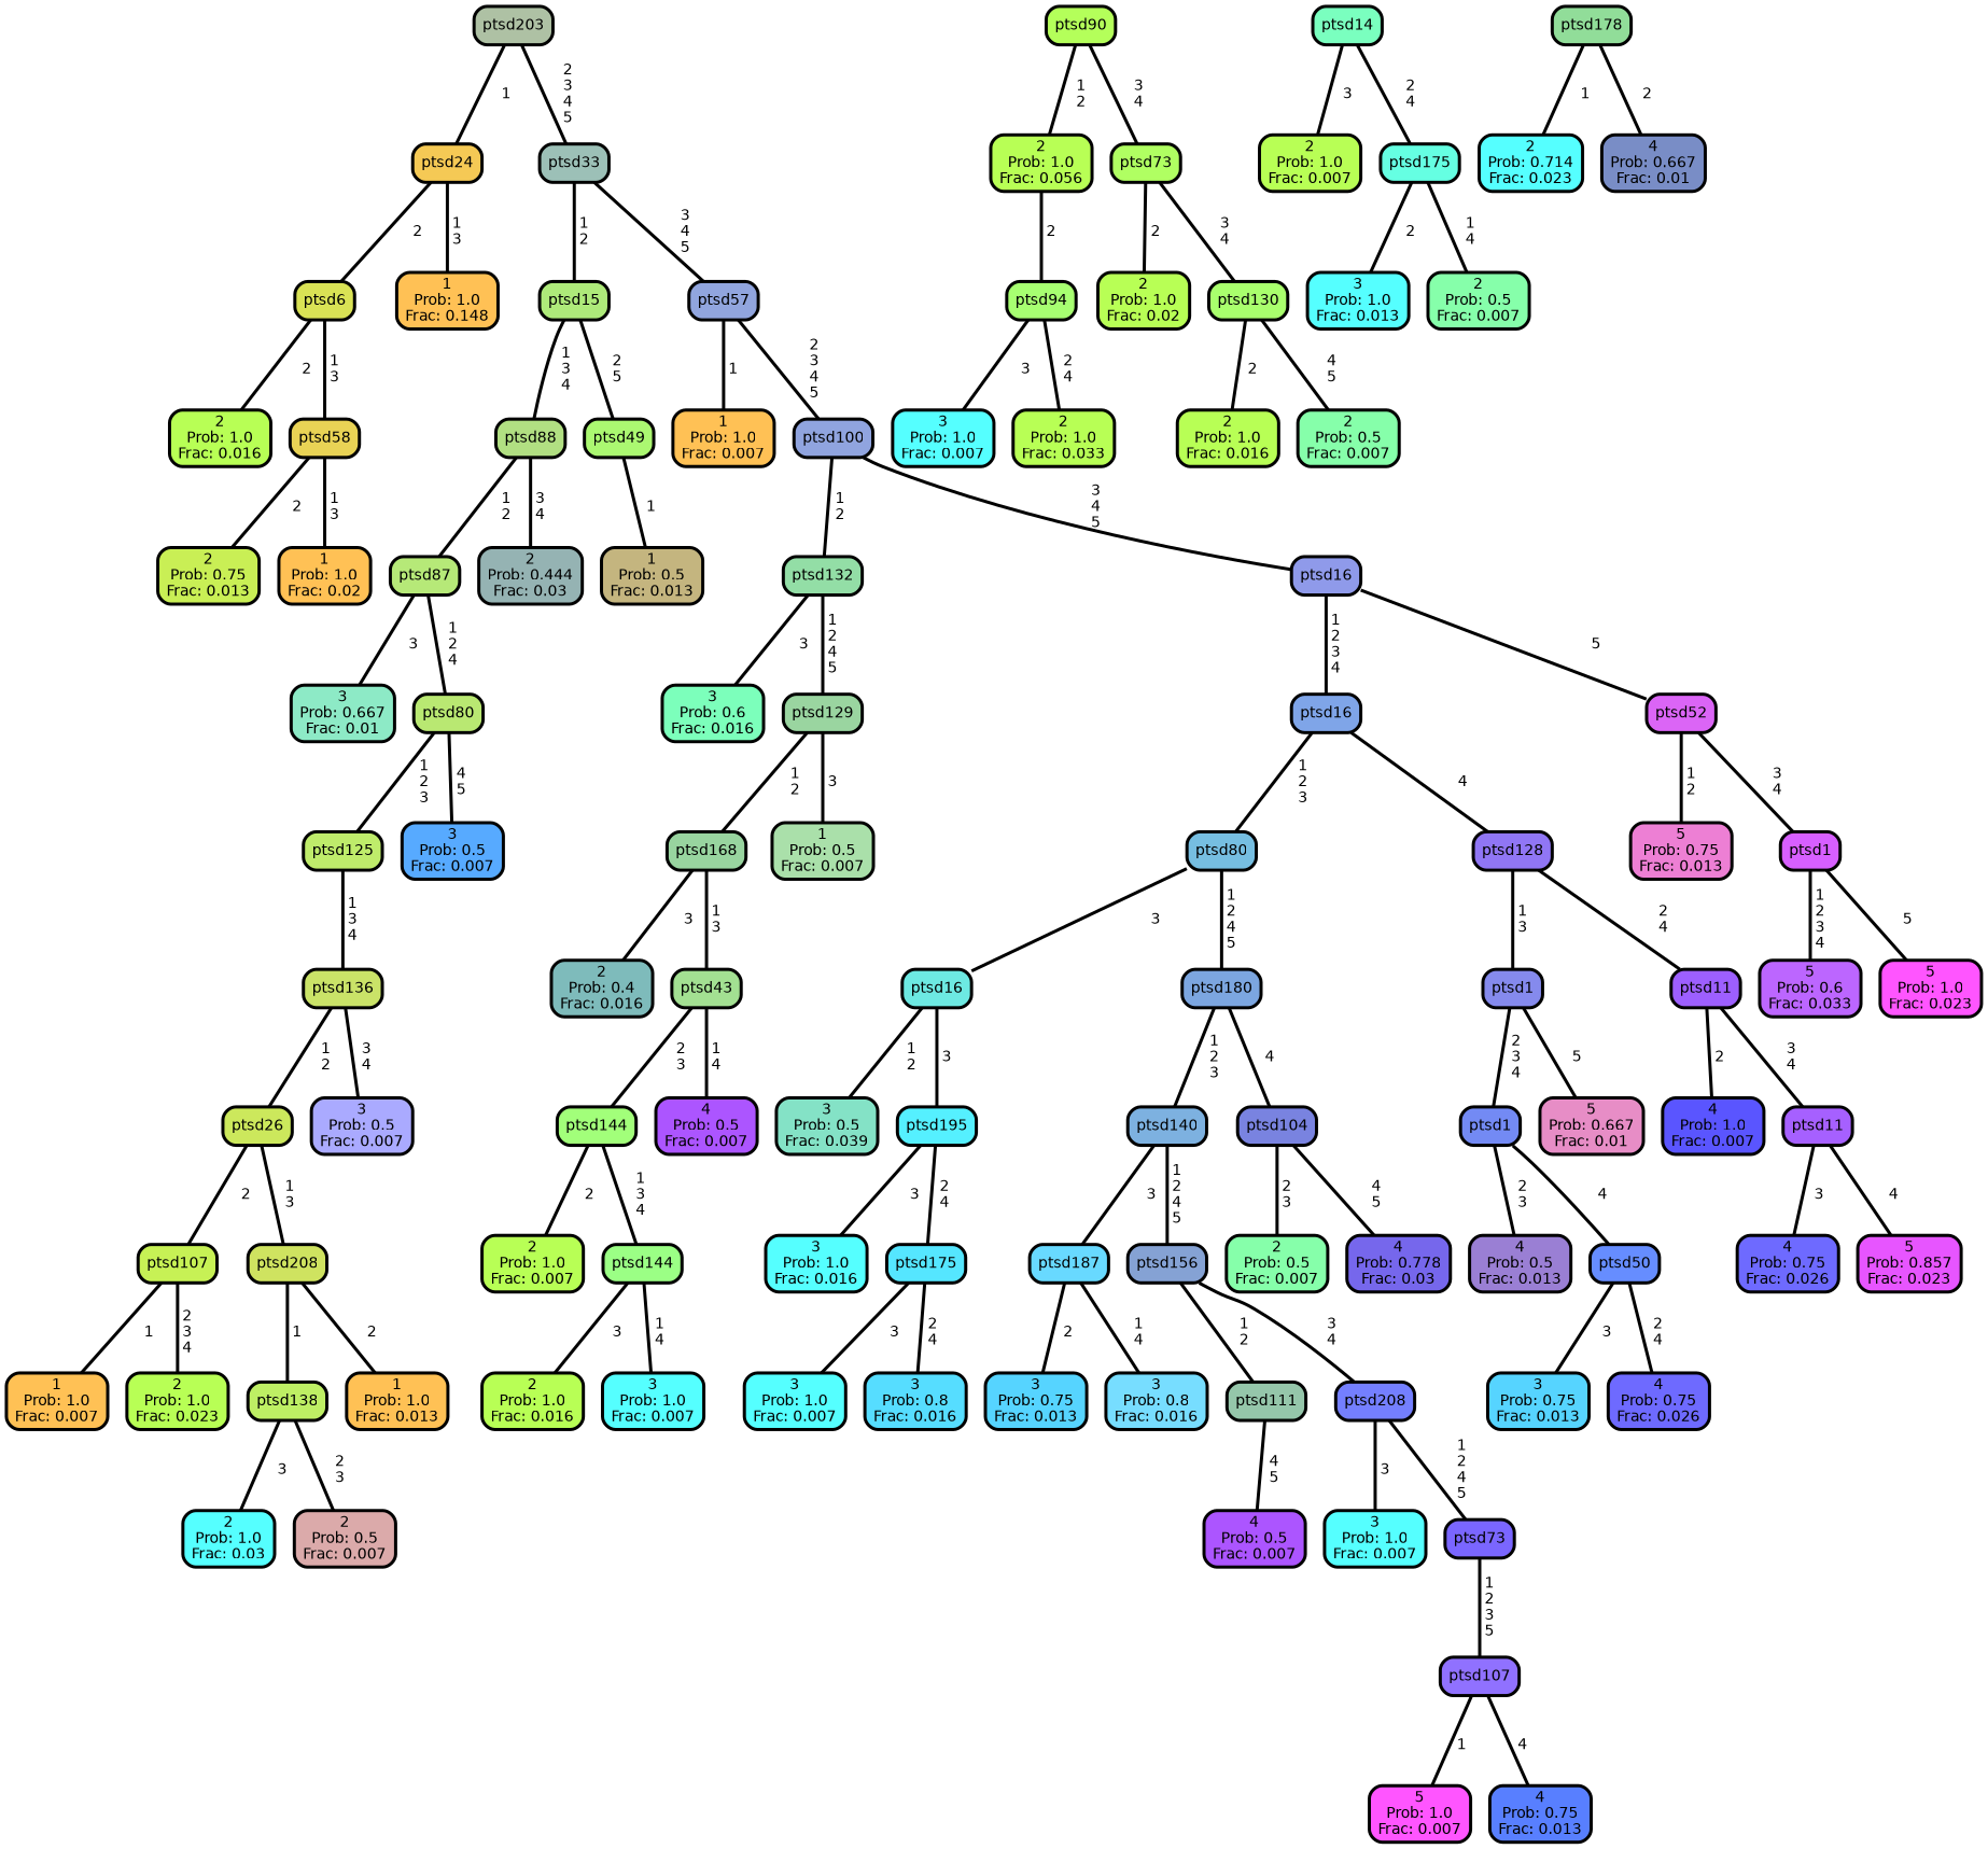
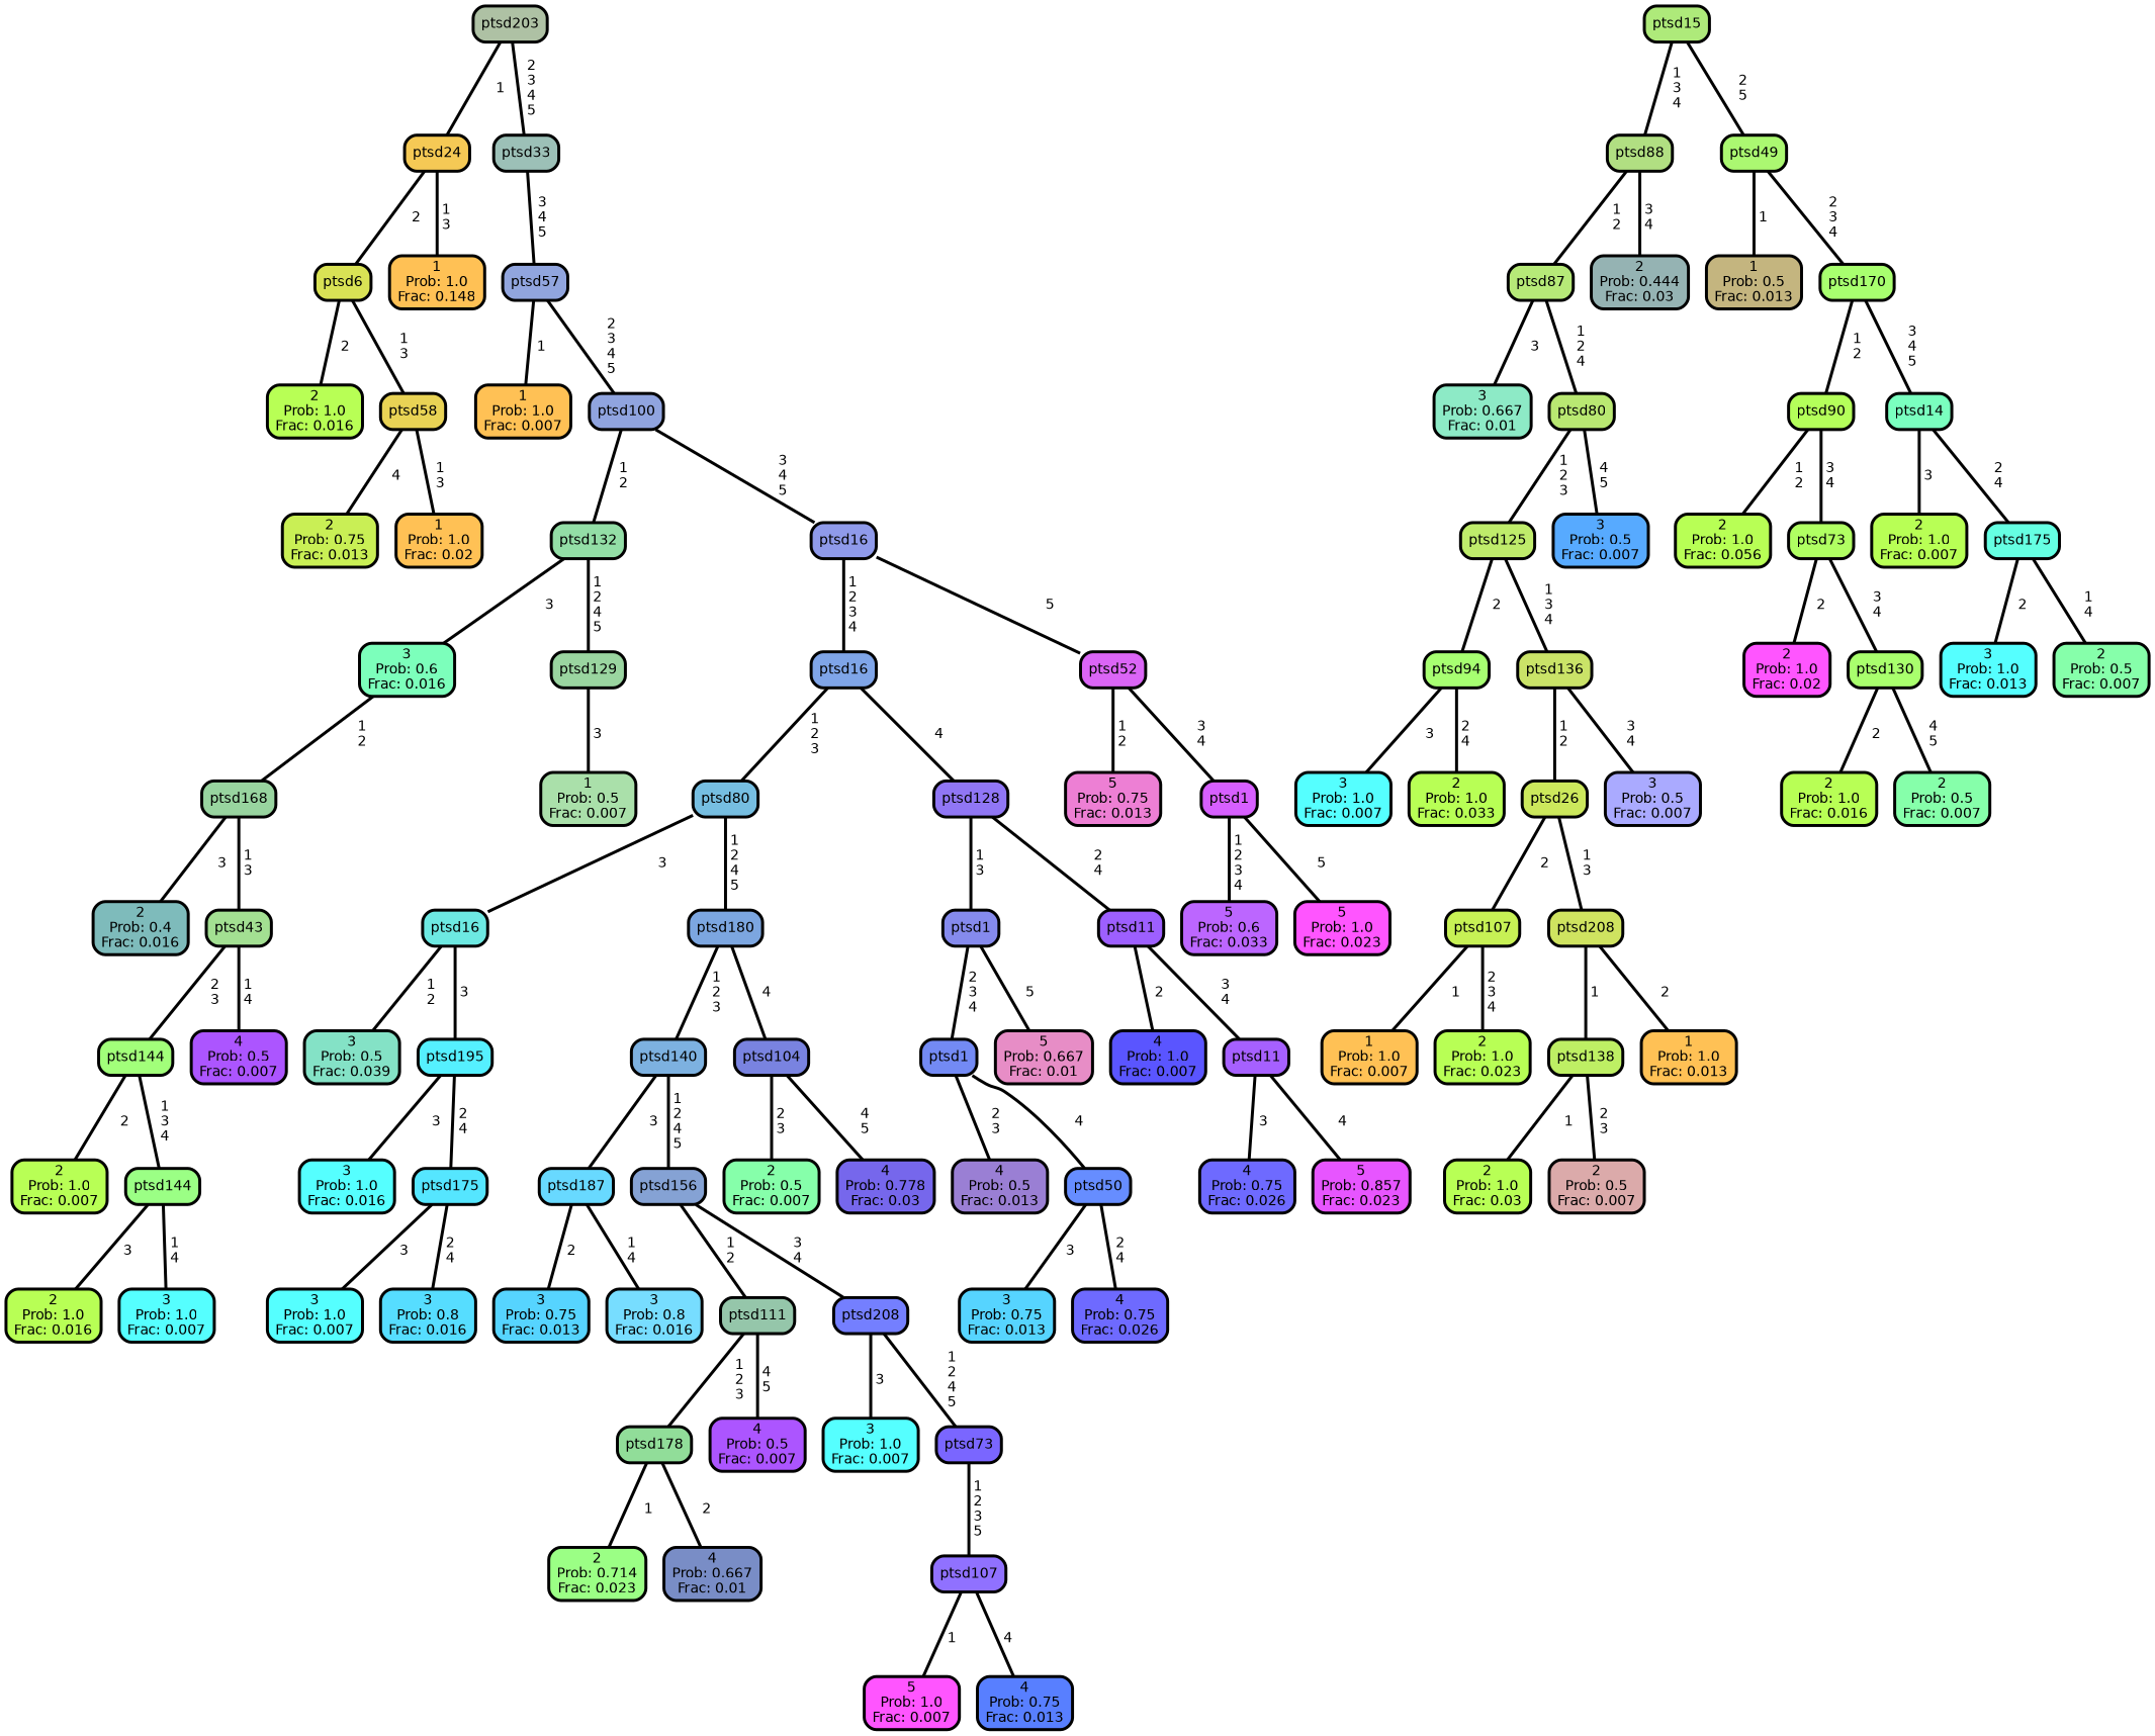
  graph {
    ranksep="0 equally"
    splines=straight
    node [color=black fillcolor="#b8ff55" fontcolor=black fontname=helvetica penwidth=3 shape=box style="filled, rounded"]
    edge [color=black fontname=helvetica penwidth=3]
    n1 [label="2\nProb: 1.0\nFrac: 0.016"]
    n2 [fillcolor="#d9e255" label=ptsd6]
    n3 [fillcolor="#e9d355" label=ptsd58]
    n4 [fillcolor="#c9ef55" label="2\nProb: 0.75\nFrac: 0.013"]
    n5 [fillcolor="#ffc155" label="1\nProb: 1.0\nFrac: 0.02"]
    n6 [fillcolor="#f5c955" label=ptsd24]
    n7 [fillcolor="#ffc155" label="1\nProb: 1.0\nFrac: 0.148"]
    n8 [fillcolor="#aec1a4" label=ptsd203]
    n9 [fillcolor="#9cc0b7" label=ptsd33]
    n10 [fillcolor="#aeea7a" label=ptsd15]
    n11 [fillcolor="#91a5de" label=ptsd57]
    n12 [fillcolor="#8deac6" label="3\nProb: 0.667\nFrac: 0.01"]
    n13 [fillcolor="#b6e978" label=ptsd87]
    n14 [fillcolor="#b9e872" label=ptsd80]
    n15 [fillcolor="#bfec6b" label=ptsd125]
    n16 [fillcolor="#57aaff" label="3\nProb: 0.5\nFrac: 0.007"]
    n17 [fillcolor="#55ffff" label="3\nProb: 1.0\nFrac: 0.007"]
    n18 [fillcolor="#a7ff71" label=ptsd94]
    n19 [label="2\nProb: 1.0\nFrac: 0.033"]
    n20 [fillcolor="#cae368" label=ptsd136]
    n21 [fillcolor="#cce85c" label=ptsd26]
    n22 [fillcolor="#aaaaff" label="3\nProb: 0.5\nFrac: 0.007"]
    n23 [fillcolor="#ffc155" label="1\nProb: 1.0\nFrac: 0.007"]
    n24 [fillcolor="#c7f155" label=ptsd107]
    n25 [label="2\nProb: 1.0\nFrac: 0.023"]
    n26 [fillcolor="#cfe360" label=ptsd208]
    n27 [fillcolor="#beef64" label=ptsd138]
    n28 [fillcolor="#ffc155" label="1\nProb: 1.0\nFrac: 0.013"]
-   n29 [fillcolor="#55ffff" label="2\nProb: 1.0\nFrac: 0.03"]
+   n29 [label="2\nProb: 1.0\nFrac: 0.03"]
    n30 [fillcolor="#dbaaaa" label="2\nProb: 0.5\nFrac: 0.007"]
    n31 [fillcolor="#b1df82" label=ptsd88]
    n32 [fillcolor="#95b3b3" label="2\nProb: 0.444\nFrac: 0.03"]
    n33 [fillcolor="#abf871" label=ptsd49]
    n34 [fillcolor="#c4b57f" label="1\nProb: 0.5\nFrac: 0.013"]
+   n35 [fillcolor="#a8ff6f" label=ptsd170]
    n36 [fillcolor="#b4ff5a" label=ptsd90]
    n37 [fillcolor="#7affbf" label=ptsd14]
    n38 [label="2\nProb: 1.0\nFrac: 0.056"]
    n39 [fillcolor="#b0ff62" label=ptsd73]
-   n40 [label="2\nProb: 1.0\nFrac: 0.02"]
+   n40 [fillcolor="#ff55ff" label="2\nProb: 1.0\nFrac: 0.02"]
    n41 [fillcolor="#a9ff6d" label=ptsd130]
    n42 [label="2\nProb: 1.0\nFrac: 0.016"]
    n43 [fillcolor="#86ffaa" label="2\nProb: 0.5\nFrac: 0.007"]
    n44 [label="2\nProb: 1.0\nFrac: 0.007"]
    n45 [fillcolor="#65ffe2" label=ptsd175]
    n46 [fillcolor="#55ffff" label="3\nProb: 1.0\nFrac: 0.013"]
    n47 [fillcolor="#86ffaa" label="2\nProb: 0.5\nFrac: 0.007"]
    n48 [fillcolor="#ffc155" label="1\nProb: 1.0\nFrac: 0.007"]
    n49 [fillcolor="#90a4df" label=ptsd100]
    n50 [fillcolor="#93dea6" label=ptsd132]
    n51 [fillcolor="#8f9aea" label=ptsd16]
    n52 [fillcolor="#7cffbb" label="3\nProb: 0.6\nFrac: 0.016"]
    n53 [fillcolor="#9ad5a0" label=ptsd129]
    n54 [fillcolor="#98d49f" label=ptsd168]
    n55 [fillcolor="#aae0aa" label="1\nProb: 0.5\nFrac: 0.007"]
    n56 [fillcolor="#7ebbbb" label="2\nProb: 0.4\nFrac: 0.016"]
    n57 [fillcolor="#a3e092" label=ptsd43]
    n58 [fillcolor="#a2ff7a" label=ptsd144]
    n59 [fillcolor="#ac55ff" label="4\nProb: 0.5\nFrac: 0.007"]
    n60 [label="2\nProb: 1.0\nFrac: 0.007"]
    n61 [fillcolor="#9bff85" label=ptsd144]
    n62 [label="2\nProb: 1.0\nFrac: 0.016"]
    n63 [fillcolor="#55ffff" label="3\nProb: 1.0\nFrac: 0.007"]
    n64 [fillcolor="#7fa5e8" label=ptsd16]
    n65 [fillcolor="#db65f6" label=ptsd52]
    n66 [fillcolor="#84e2c6" label="3\nProb: 0.5\nFrac: 0.039"]
    n67 [fillcolor="#6de9e2" label=ptsd16]
    n68 [fillcolor="#55f0ff" label=ptsd195]
    n69 [fillcolor="#55ffff" label="3\nProb: 1.0\nFrac: 0.016"]
    n70 [fillcolor="#55e6ff" label=ptsd175]
    n71 [fillcolor="#55ffff" label="3\nProb: 1.0\nFrac: 0.007"]
    n72 [fillcolor="#56ddff" label="3\nProb: 0.8\nFrac: 0.016"]
    n73 [fillcolor="#76bee1" label=ptsd80]
    n74 [fillcolor="#7ca6e0" label=ptsd180]
    n75 [fillcolor="#7db1e0" label=ptsd140]
    n76 [fillcolor="#7983e0" label=ptsd104]
    n77 [fillcolor="#56d4ff" label="3\nProb: 0.75\nFrac: 0.013"]
    n78 [fillcolor="#68d9ff" label=ptsd187]
    n79 [fillcolor="#77ddff" label="3\nProb: 0.8\nFrac: 0.016"]
    n80 [fillcolor="#85a2d4" label=ptsd156]
    n81 [fillcolor="#95c6aa" label=ptsd111]
    n82 [fillcolor="#747fff" label=ptsd208]
-   n83 [fillcolor="#55ffff" label="2\nProb: 0.714\nFrac: 0.023"]
+   n83 [fillcolor="#9bff85" label="2\nProb: 0.714\nFrac: 0.023"]
    n84 [fillcolor="#91dd99" label=ptsd178]
    n85 [fillcolor="#798dc6" label="4\nProb: 0.667\nFrac: 0.01"]
    n86 [fillcolor="#ac55ff" label="4\nProb: 0.5\nFrac: 0.007"]
    n87 [fillcolor="#55ffff" label="3\nProb: 1.0\nFrac: 0.007"]
    n88 [fillcolor="#7a66ff" label=ptsd73]
    n89 [fillcolor="#9071ff" label=ptsd107]
    n90 [fillcolor="#ff55ff" label="5\nProb: 1.0\nFrac: 0.007"]
    n91 [fillcolor="#587fff" label="4\nProb: 0.75\nFrac: 0.013"]
    n92 [fillcolor="#86ffaa" label="2\nProb: 0.5\nFrac: 0.007"]
    n93 [fillcolor="#7667ec" label="4\nProb: 0.778\nFrac: 0.03"]
    n94 [fillcolor="#9076f5" label=ptsd128]
    n95 [fillcolor="#858aed" label=ptsd1]
    n96 [fillcolor="#9d5fff" label=ptsd11]
    n97 [fillcolor="#9a7fd4" label="4\nProb: 0.5\nFrac: 0.013"]
    n98 [fillcolor="#738af4" label=ptsd1]
    n99 [fillcolor="#668dff" label=ptsd50]
    n100 [fillcolor="#56d4ff" label="3\nProb: 0.75\nFrac: 0.013"]
    n101 [fillcolor="#6e6aff" label="4\nProb: 0.75\nFrac: 0.026"]
    n102 [fillcolor="#e78dc6" label="5\nProb: 0.667\nFrac: 0.01"]
    n103 [fillcolor="#5a55ff" label="4\nProb: 1.0\nFrac: 0.007"]
    n104 [fillcolor="#a660ff" label=ptsd11]
    n105 [fillcolor="#6e6aff" label="4\nProb: 0.75\nFrac: 0.026"]
    n106 [fillcolor="#e755ff" label="5\nProb: 0.857\nFrac: 0.023"]
    n107 [fillcolor="#ed7fd4" label="5\nProb: 0.75\nFrac: 0.013"]
    n108 [fillcolor="#d75fff" label=ptsd1]
    n109 [fillcolor="#bc66ff" label="5\nProb: 0.6\nFrac: 0.033"]
    n110 [fillcolor="#ff55ff" label="5\nProb: 1.0\nFrac: 0.023"]
    subgraph sub_1 {
      rank=same
    }
    n2 -- n1 [label=" 2"]
    n2 -- n3 [label=" 1\n 3"]
-   n3 -- n4 [label=" 2"]
+   n3 -- n4 [label=" 4"]
    n3 -- n5 [label=" 1\n 3"]
    n6 -- n2 [label=" 2"]
    n6 -- n7 [label=" 1\n 3"]
    n8 -- n6 [label=" 1"]
    n8 -- n9 [label=" 2\n 3\n 4\n 5"]
-   n9 -- n10 [label=" 1\n 2"]
    n9 -- n11 [label=" 3\n 4\n 5"]
    n10 -- n31 [label=" 1\n 3\n 4"]
    n10 -- n33 [label=" 2\n 5"]
    n11 -- n48 [label=" 1"]
    n11 -- n49 [label=" 2\n 3\n 4\n 5"]
    n13 -- n12 [label=" 3"]
    n13 -- n14 [label=" 1\n 2\n 4"]
    n14 -- n15 [label=" 1\n 2\n 3"]
    n14 -- n16 [label=" 4\n 5"]
-   n38 -- n18 [label=" 2"]
+   n15 -- n18 [label=" 2"]
    n15 -- n20 [label=" 1\n 3\n 4"]
    n18 -- n17 [label=" 3"]
    n18 -- n19 [label=" 2\n 4"]
    n20 -- n21 [label=" 1\n 2"]
    n20 -- n22 [label=" 3\n 4"]
    n21 -- n24 [label=" 2"]
    n21 -- n26 [label=" 1\n 3"]
    n24 -- n23 [label=" 1"]
    n24 -- n25 [label=" 2\n 3\n 4"]
    n26 -- n27 [label=" 1"]
    n26 -- n28 [label=" 2"]
-   n27 -- n29 [label=" 3"]
+   n27 -- n29 [label=" 1"]
    n27 -- n30 [label=" 2\n 3"]
    n31 -- n13 [label=" 1\n 2"]
    n31 -- n32 [label=" 3\n 4"]
    n33 -- n34 [label=" 1"]
+   n33 -- n35 [label=" 2\n 3\n 4"]
+   n35 -- n36 [label=" 1\n 2"]
+   n35 -- n37 [label=" 3\n 4\n 5"]
    n36 -- n38 [label=" 1\n 2"]
    n36 -- n39 [label=" 3\n 4"]
    n37 -- n44 [label=" 3"]
    n37 -- n45 [label=" 2\n 4"]
    n39 -- n40 [label=" 2"]
    n39 -- n41 [label=" 3\n 4"]
    n41 -- n42 [label=" 2"]
    n41 -- n43 [label=" 4\n 5"]
    n45 -- n46 [label=" 2"]
    n45 -- n47 [label=" 1\n 4"]
    n49 -- n50 [label=" 1\n 2"]
    n49 -- n51 [label=" 3\n 4\n 5"]
    n50 -- n52 [label=" 3"]
    n50 -- n53 [label=" 1\n 2\n 4\n 5"]
    n51 -- n64 [label=" 1\n 2\n 3\n 4"]
    n51 -- n65 [label=" 5"]
-   n53 -- n54 [label=" 1\n 2"]
+   n52 -- n54 [label=" 1\n 2"]
    n53 -- n55 [label=" 3"]
    n54 -- n56 [label=" 3"]
    n54 -- n57 [label=" 1\n 3"]
    n57 -- n58 [label=" 2\n 3"]
    n57 -- n59 [label=" 1\n 4"]
    n58 -- n60 [label=" 2"]
    n58 -- n61 [label=" 1\n 3\n 4"]
    n61 -- n62 [label=" 3"]
    n61 -- n63 [label=" 1\n 4"]
    n64 -- n73 [label=" 1\n 2\n 3"]
    n64 -- n94 [label=" 4"]
    n65 -- n107 [label=" 1\n 2"]
    n65 -- n108 [label=" 3\n 4"]
    n67 -- n66 [label=" 1\n 2"]
    n67 -- n68 [label=" 3"]
    n68 -- n69 [label=" 3"]
    n68 -- n70 [label=" 2\n 4"]
    n70 -- n71 [label=" 3"]
    n70 -- n72 [label=" 2\n 4"]
    n73 -- n67 [label=" 3"]
    n73 -- n74 [label=" 1\n 2\n 4\n 5"]
    n74 -- n75 [label=" 1\n 2\n 3"]
    n74 -- n76 [label=" 4"]
    n75 -- n78 [label=" 3"]
    n75 -- n80 [label=" 1\n 2\n 4\n 5"]
    n76 -- n92 [label=" 2\n 3"]
    n76 -- n93 [label=" 4\n 5"]
    n78 -- n77 [label=" 2"]
    n78 -- n79 [label=" 1\n 4"]
    n80 -- n81 [label=" 1\n 2"]
    n80 -- n82 [label=" 3\n 4"]
+   n81 -- n84 [label=" 1\n 2\n 3"]
    n81 -- n86 [label=" 4\n 5"]
    n82 -- n87 [label=" 3"]
    n82 -- n88 [label=" 1\n 2\n 4\n 5"]
    n84 -- n83 [label=" 1"]
    n84 -- n85 [label=" 2"]
    n88 -- n89 [label=" 1\n 2\n 3\n 5"]
    n89 -- n90 [label=" 1"]
    n89 -- n91 [label=" 4"]
    n94 -- n95 [label=" 1\n 3"]
    n94 -- n96 [label=" 2\n 4"]
    n95 -- n98 [label=" 2\n 3\n 4"]
    n95 -- n102 [label=" 5"]
    n96 -- n103 [label=" 2"]
    n96 -- n104 [label=" 3\n 4"]
    n98 -- n97 [label=" 2\n 3"]
    n98 -- n99 [label=" 4"]
    n99 -- n100 [label=" 3"]
    n99 -- n101 [label=" 2\n 4"]
    n104 -- n105 [label=" 3"]
    n104 -- n106 [label=" 4"]
    n108 -- n109 [label=" 1\n 2\n 3\n 4"]
    n108 -- n110 [label=" 5"]
  }
